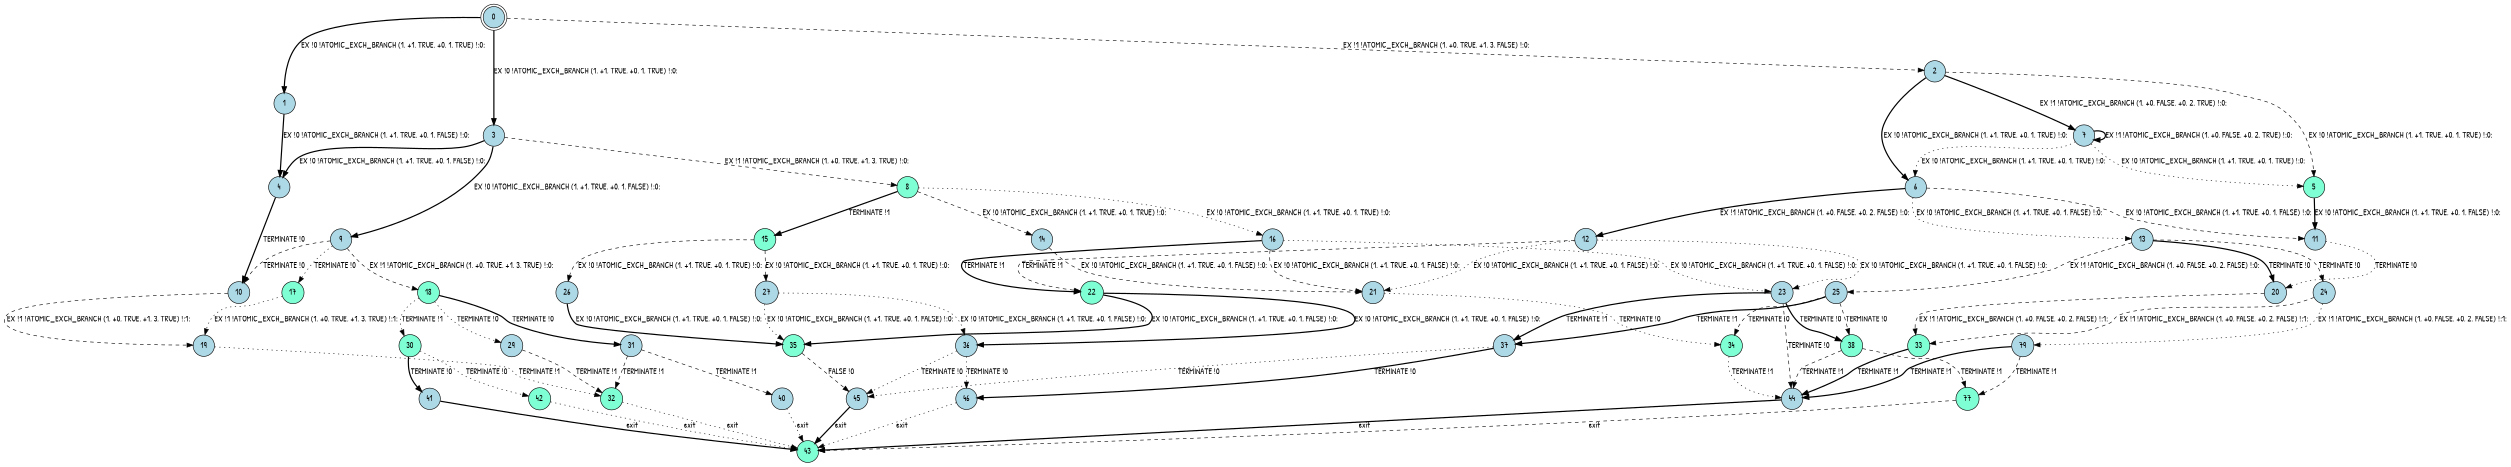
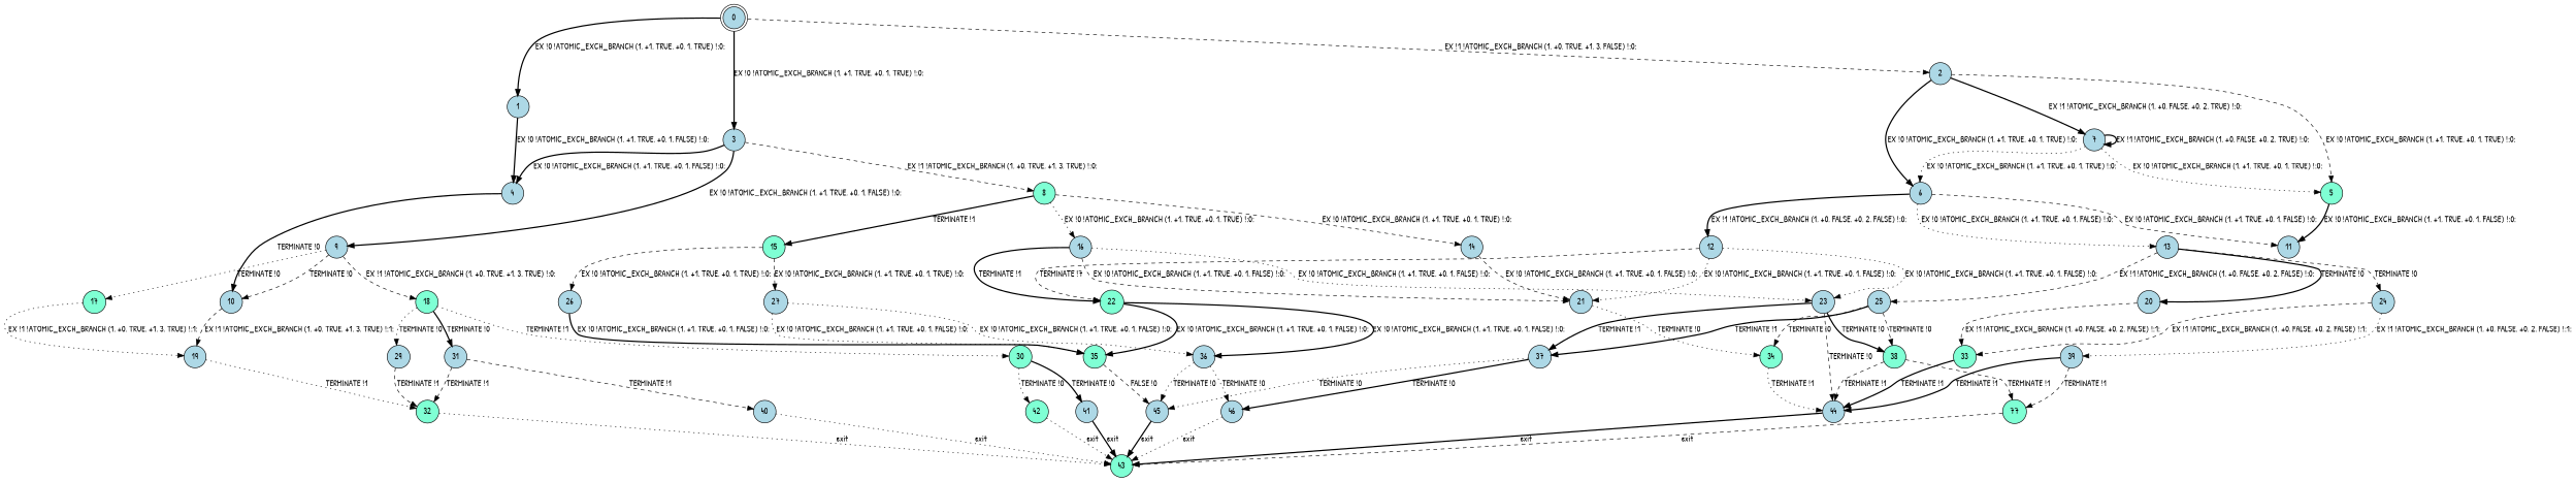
  digraph {
    fontname="Patrick Hand"
    node [fillcolor=lightblue fontname="Patrick Hand" shape=circle style=filled]
    edge [fontname="Patrick Hand" style=bold]
    0 [peripheries=2]
    1
    2
    3
    4
    5 [fillcolor=aquamarine]
    6
    7
    8 [fillcolor=aquamarine]
    9
    10
    11
    12
    13
    14
    15 [fillcolor=aquamarine]
    16
    17 [fillcolor=aquamarine]
    18 [fillcolor=aquamarine]
    19
    20
    21
    22 [fillcolor=aquamarine]
    23
    24
    25
    26
    27
    29
    30 [fillcolor=aquamarine]
    31
    32 [fillcolor=aquamarine]
    33 [fillcolor=aquamarine]
    34 [fillcolor=aquamarine]
    35 [fillcolor=aquamarine]
    36
    37
    38 [fillcolor=aquamarine]
    44
-   39 [label=79]
+   39
    41
    42 [fillcolor=aquamarine]
    40
    43 [fillcolor=aquamarine]
    45
    46
    n47 [fillcolor=aquamarine label=77]
    0 -> 1 [label="EX !0 !ATOMIC_EXCH_BRANCH (1, +1, TRUE, +0, 1, TRUE) !:0:"]
    0 -> 2 [label="EX !1 !ATOMIC_EXCH_BRANCH (1, +0, TRUE, +1, 3, FALSE) !:0:" style=dashed]
    0 -> 3 [label="EX !0 !ATOMIC_EXCH_BRANCH (1, +1, TRUE, +0, 1, TRUE) !:0:"]
    1 -> 4 [label="EX !0 !ATOMIC_EXCH_BRANCH (1, +1, TRUE, +0, 1, FALSE) !:0:"]
    2 -> 5 [label="EX !0 !ATOMIC_EXCH_BRANCH (1, +1, TRUE, +0, 1, TRUE) !:0:" style=dashed]
    2 -> 6 [label="EX !0 !ATOMIC_EXCH_BRANCH (1, +1, TRUE, +0, 1, TRUE) !:0:"]
    2 -> 7 [label="EX !1 !ATOMIC_EXCH_BRANCH (1, +0, FALSE, +0, 2, TRUE) !:0:"]
    3 -> 4 [label="EX !0 !ATOMIC_EXCH_BRANCH (1, +1, TRUE, +0, 1, FALSE) !:0:"]
    3 -> 8 [label="EX !1 !ATOMIC_EXCH_BRANCH (1, +0, TRUE, +1, 3, TRUE) !:0:" style=dashed]
    3 -> 9 [label="EX !0 !ATOMIC_EXCH_BRANCH (1, +1, TRUE, +0, 1, FALSE) !:0:"]
    4 -> 10 [label="TERMINATE !0"]
    5 -> 11 [label="EX !0 !ATOMIC_EXCH_BRANCH (1, +1, TRUE, +0, 1, FALSE) !:0:"]
    6 -> 11 [label="EX !0 !ATOMIC_EXCH_BRANCH (1, +1, TRUE, +0, 1, FALSE) !:0:" style=dashed]
    6 -> 12 [label="EX !1 !ATOMIC_EXCH_BRANCH (1, +0, FALSE, +0, 2, FALSE) !:0:"]
    6 -> 13 [label="EX !0 !ATOMIC_EXCH_BRANCH (1, +1, TRUE, +0, 1, FALSE) !:0:" style=dotted]
    7 -> 5 [label="EX !0 !ATOMIC_EXCH_BRANCH (1, +1, TRUE, +0, 1, TRUE) !:0:" style=dotted]
    7 -> 6 [label="EX !0 !ATOMIC_EXCH_BRANCH (1, +1, TRUE, +0, 1, TRUE) !:0:" style=dotted]
    7 -> 7 [label="EX !1 !ATOMIC_EXCH_BRANCH (1, +0, FALSE, +0, 2, TRUE) !:0:"]
    8 -> 14 [label="EX !0 !ATOMIC_EXCH_BRANCH (1, +1, TRUE, +0, 1, TRUE) !:0:" style=dashed]
    8 -> 15 [label="TERMINATE !1"]
    8 -> 16 [label="EX !0 !ATOMIC_EXCH_BRANCH (1, +1, TRUE, +0, 1, TRUE) !:0:" style=dotted]
    9 -> 10 [label="TERMINATE !0" style=dashed]
    9 -> 17 [label="TERMINATE !0" style=dotted]
    9 -> 18 [label="EX !1 !ATOMIC_EXCH_BRANCH (1, +0, TRUE, +1, 3, TRUE) !:0:" style=dashed]
    10 -> 19 [label="EX !1 !ATOMIC_EXCH_BRANCH (1, +0, TRUE, +1, 3, TRUE) !:1:" style=dashed]
-   11 -> 20 [label="TERMINATE !0" style=dotted]
    12 -> 21 [label="EX !0 !ATOMIC_EXCH_BRANCH (1, +1, TRUE, +0, 1, FALSE) !:0:" style=dotted]
-   12 -> 22 [label="TERMINATE !1" style=dashed]
+   12 -> 22 [label="TERMINATE !7" style=dashed]
    12 -> 23 [label="EX !0 !ATOMIC_EXCH_BRANCH (1, +1, TRUE, +0, 1, FALSE) !:0:" style=dotted]
    13 -> 20 [label="TERMINATE !0"]
    13 -> 24 [label="TERMINATE !0" style=dashed]
    13 -> 25 [label="EX !1 !ATOMIC_EXCH_BRANCH (1, +0, FALSE, +0, 2, FALSE) !:0:" style=dashed]
    14 -> 21 [label="EX !0 !ATOMIC_EXCH_BRANCH (1, +1, TRUE, +0, 1, FALSE) !:0:" style=dashed]
    15 -> 26 [label="EX !0 !ATOMIC_EXCH_BRANCH (1, +1, TRUE, +0, 1, TRUE) !:0:" style=dashed]
    15 -> 27 [label="EX !0 !ATOMIC_EXCH_BRANCH (1, +1, TRUE, +0, 1, TRUE) !:0:" style=dashed]
    16 -> 21 [label="EX !0 !ATOMIC_EXCH_BRANCH (1, +1, TRUE, +0, 1, FALSE) !:0:" style=dashed]
    16 -> 22 [label="TERMINATE !1"]
    16 -> 23 [label="EX !0 !ATOMIC_EXCH_BRANCH (1, +1, TRUE, +0, 1, FALSE) !:0:" style=dotted]
    17 -> 19 [label="EX !1 !ATOMIC_EXCH_BRANCH (1, +0, TRUE, +1, 3, TRUE) !:1:" style=dotted]
    18 -> 29 [label="TERMINATE !0" style=dotted]
    18 -> 30 [label="TERMINATE !1" style=dotted]
    18 -> 31 [label="TERMINATE !0"]
    19 -> 32 [label="TERMINATE !1" style=dotted]
    20 -> 33 [label="EX !1 !ATOMIC_EXCH_BRANCH (1, +0, FALSE, +0, 2, FALSE) !:1:" style=dashed]
    21 -> 34 [label="TERMINATE !0" style=dotted]
    22 -> 35 [label="EX !0 !ATOMIC_EXCH_BRANCH (1, +1, TRUE, +0, 1, FALSE) !:0:"]
    22 -> 36 [label="EX !0 !ATOMIC_EXCH_BRANCH (1, +1, TRUE, +0, 1, FALSE) !:0:"]
    23 -> 37 [label="TERMINATE !1"]
    23 -> 38 [label="TERMINATE !0"]
    23 -> 44 [label="TERMINATE !0" style=dashed]
    24 -> 33 [label="EX !1 !ATOMIC_EXCH_BRANCH (1, +0, FALSE, +0, 2, FALSE) !:1:" style=dashed]
    24 -> 39 [label="EX !1 !ATOMIC_EXCH_BRANCH (1, +0, FALSE, +0, 2, FALSE) !:1:" style=dotted]
    25 -> 34 [label="TERMINATE !0" style=dashed]
    25 -> 37 [label="TERMINATE !1"]
    25 -> 38 [label="TERMINATE !0" style=dashed]
    26 -> 35 [label="EX !0 !ATOMIC_EXCH_BRANCH (1, +1, TRUE, +0, 1, FALSE) !:0:"]
    27 -> 35 [label="EX !0 !ATOMIC_EXCH_BRANCH (1, +1, TRUE, +0, 1, FALSE) !:0:" style=dotted]
    27 -> 36 [label="EX !0 !ATOMIC_EXCH_BRANCH (1, +1, TRUE, +0, 1, FALSE) !:0:" style=dotted]
    29 -> 32 [label="TERMINATE !1" style=dashed]
    30 -> 41 [label="TERMINATE !0"]
    30 -> 42 [label="TERMINATE !0" style=dotted]
    31 -> 32 [label="TERMINATE !1" style=dashed]
    31 -> 40 [label="TERMINATE !1" style=dashed]
    32 -> 43 [label=exit style=dotted]
    33 -> 44 [label="TERMINATE !1"]
    34 -> 44 [label="TERMINATE !1" style=dotted]
    35 -> 45 [label="FALSE !0" style=dashed]
    36 -> 45 [label="TERMINATE !0" style=dotted]
    36 -> 46 [label="TERMINATE !0" style=dotted]
    37 -> 45 [label="TERMINATE !0" style=dotted]
    37 -> 46 [label="TERMINATE !0"]
    38 -> 44 [label="TERMINATE !1" style=dashed]
    38 -> n47 [label="TERMINATE !1" style=dashed]
    44 -> 43 [label=exit]
    39 -> 44 [label="TERMINATE !1"]
    39 -> n47 [label="TERMINATE !1" style=dashed]
    41 -> 43 [label=exit]
    42 -> 43 [label=exit style=dotted]
    40 -> 43 [label=exit style=dotted]
    45 -> 43 [label=exit]
    46 -> 43 [label=exit style=dotted]
    n47 -> 43 [label=exit style=dashed]
  }
